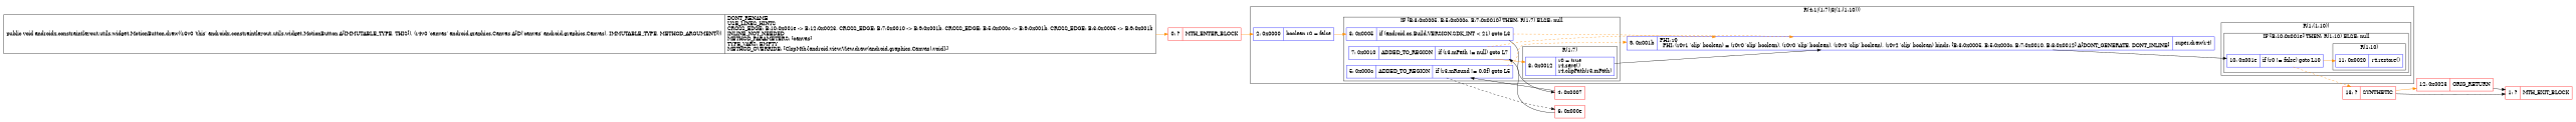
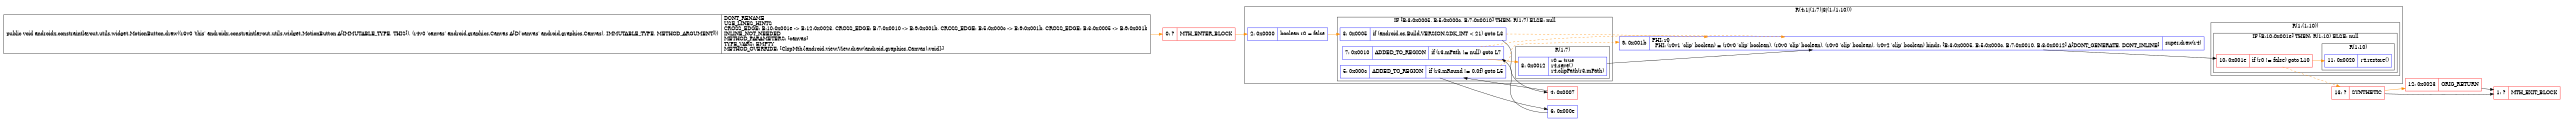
  digraph {
    rankdir=LR
    node [color=blue shape=record]
    edge [color=darkorange]
    n1 [label="{8\:\ 0x0012|r0 = true\lr4.save()\lr4.clipPath(r3.mPath)\l}"]
    n2 [label="{3\:\ 0x0005|if (android.os.Build.VERSION.SDK_INT \< 21) goto L3\l}"]
    n3 [label="{5\:\ 0x000c|ADDED_TO_REGION\l|if (r3.mRound != 0.0f) goto L5\l}"]
    n4 [label="{7\:\ 0x0010|ADDED_TO_REGION\l|if (r3.mPath != null) goto L7\l}"]
    n5 [label="{11\:\ 0x0020|r4.restore()\l}"]
-   n6 [label="{10\:\ 0x001e|if (r0 != false) goto L10\l}"]
+   n6 [color=red label="{10\:\ 0x001e|if (r0 != false) goto L10\l}"]
    n7 [label="{2\:\ 0x0000|boolean r0 = false\l}"]
    n8 [label="{9\:\ 0x001b|PHI: r0 \l  PHI: (r0v1 'clip' boolean) = (r0v0 'clip' boolean), (r0v0 'clip' boolean), (r0v0 'clip' boolean), (r0v2 'clip' boolean) binds: [B:3:0x0005, B:5:0x000c, B:7:0x0010, B:8:0x0012] A[DONT_GENERATE, DONT_INLINE]\l|super.draw(r4)\l}"]
    n9 [color=red label="{4\:\ 0x0007}"]
-   n10 [color=red label="{6\:\ 0x000e}"]
+   n10 [label="{6\:\ 0x000e}"]
    n11 [color=red label="{13\:\ ?|SYNTHETIC\l}"]
    n12 [color=red label="{12\:\ 0x0023|ORIG_RETURN\l}"]
    n13 [color=red label="{1\:\ ?|MTH_EXIT_BLOCK\l}"]
    n14 [color=red label="{0\:\ ?|MTH_ENTER_BLOCK\l}"]
    n15 [label="{public void androidx.constraintlayout.utils.widget.MotionButton.draw((r3v0 'this' androidx.constraintlayout.utils.widget.MotionButton A[IMMUTABLE_TYPE, THIS]), (r4v0 'canvas' android.graphics.Canvas A[D('canvas' android.graphics.Canvas), IMMUTABLE_TYPE, METHOD_ARGUMENT]))  | DONT_RENAME\lUSE_LINES_HINTS\lCROSS_EDGE: B:10:0x001e \-\> B:12:0x0023, CROSS_EDGE: B:7:0x0010 \-\> B:9:0x001b, CROSS_EDGE: B:5:0x000c \-\> B:9:0x001b, CROSS_EDGE: B:3:0x0005 \-\> B:9:0x001b\lINLINE_NOT_NEEDED\lMETHOD_PARAMETERS: [canvas]\lTYPE_VARS: EMPTY\lMETHOD_OVERRIDE: [ClspMth\{android.view.View.draw(android.graphics.Canvas):void\}]\l}" color=""]
    subgraph cluster_1 {
      label="R(4:1|(1:7)|8|(1:(1:10)))"
      n7
      n8
      subgraph cluster_2 {
        label="IF [B:3:0x0005, B:5:0x000c, B:7:0x0010] THEN: R(1:7) ELSE: null"
        n2
        n3
        n4
        subgraph cluster_3 {
          label="R(1:7)"
          n1
        }
      }
      subgraph cluster_4 {
        label="R(1:(1:10))"
        subgraph cluster_5 {
          label="IF [B:10:0x001e] THEN: R(1:10) ELSE: null"
          n6
          subgraph cluster_6 {
            label="R(1:10)"
            n5
          }
        }
      }
    }
    n1 -> n8 [color=black]
    n2 -> n8 [style=dashed]
    n2 -> n9 [color=black]
    n3 -> n8 [style=dashed]
-   n3 -> n10 [color=black style=dashed]
+   n3 -> n10 [color=black]
    n4 -> n1
    n4 -> n8 [style=dashed]
    n6 -> n5
    n6 -> n11 [style=dashed]
    n7 -> n2
    n8 -> n6 [color=black]
    n9 -> n3 [color=black]
    n10 -> n4 [color=black]
    n11 -> n12
    n11 -> n13 [color=black]
    n12 -> n13 [color=black]
    n14 -> n7
    n15 -> n14
  }
